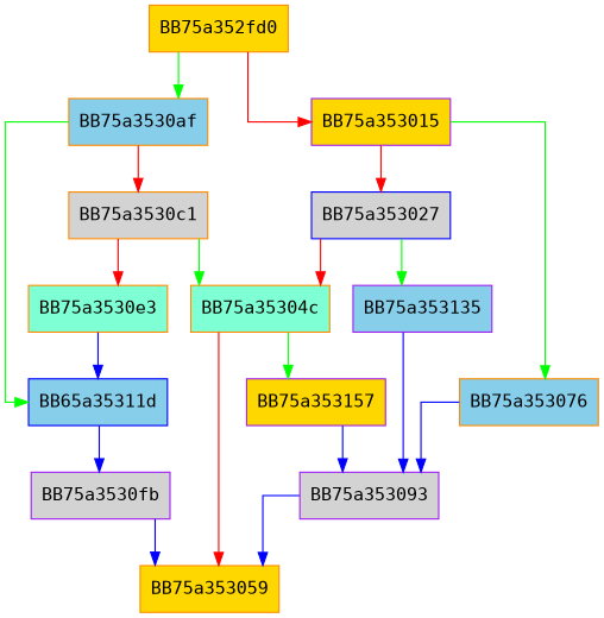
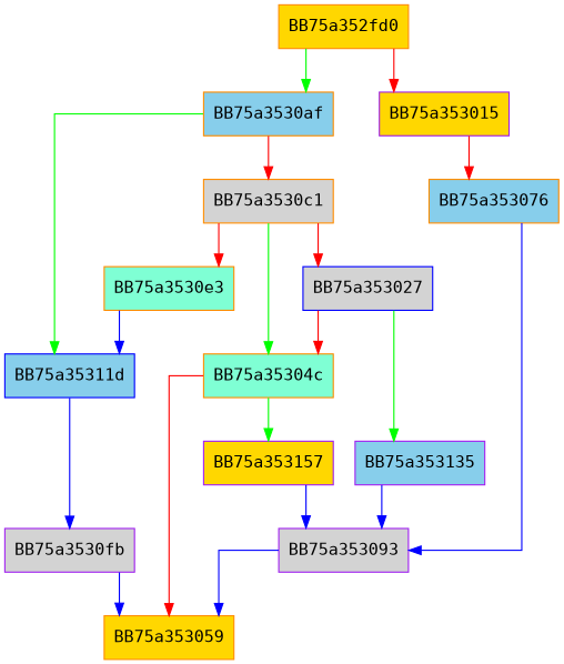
  digraph {
    fontname="DejaVu Sans Mono"
    splines=ortho
    node [color=darkorange fillcolor=skyblue fontname="DejaVu Sans Mono" shape=box style=filled]
    edge [color=blue fontname="DejaVu Sans Mono"]
    BB75a3530af
    BB75a352fd0 [fillcolor=gold]
    BB75a353015 [color=purple fillcolor=gold]
-   BB75a35311d [color=blue label=BB65a35311d]
+   BB75a35311d [color=blue]
    BB75a3530c1 [fillcolor=lightgrey]
    BB75a353076
    BB75a353027 [color=blue fillcolor=lightgrey]
    BB75a3530fb [color=purple fillcolor=lightgrey]
    BB75a35304c [fillcolor=aquamarine]
    BB75a3530e3 [fillcolor=aquamarine]
    BB75a353093 [color=purple fillcolor=lightgrey]
    BB75a353135 [color=purple]
    BB75a353059 [fillcolor=gold]
    BB75a353157 [color=purple fillcolor=gold]
    BB75a3530af -> BB75a35311d [color=green]
    BB75a3530af -> BB75a3530c1 [color=red]
    BB75a352fd0 -> BB75a3530af [color=green]
    BB75a352fd0 -> BB75a353015 [color=red]
-   BB75a353015 -> BB75a353076 [color=green]
-   BB75a353015 -> BB75a353027 [color=red]
+   BB75a353015 -> BB75a353076 [color=red]
+   BB75a3530c1 -> BB75a353027 [color=red]
    BB75a35311d -> BB75a3530fb
    BB75a3530c1 -> BB75a35304c [color=green]
    BB75a3530c1 -> BB75a3530e3 [color=red]
    BB75a353076 -> BB75a353093
    BB75a353027 -> BB75a35304c [color=red]
    BB75a353027 -> BB75a353135 [color=green]
    BB75a3530fb -> BB75a353059
    BB75a35304c -> BB75a353059 [color=red]
    BB75a35304c -> BB75a353157 [color=green]
    BB75a3530e3 -> BB75a35311d
    BB75a353093 -> BB75a353059
    BB75a353135 -> BB75a353093
    BB75a353157 -> BB75a353093
  }
